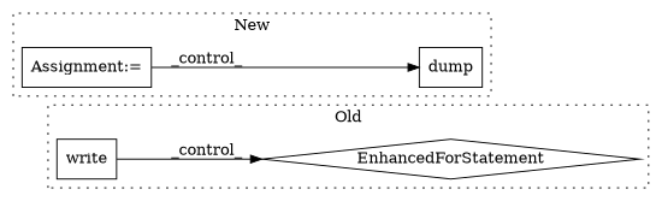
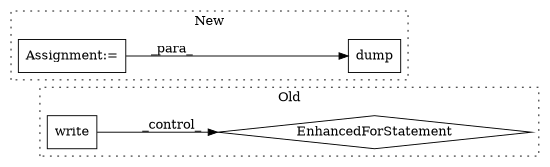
  digraph {
    rankdir=LR
    node [a=32 shape=box]
    n1 [l="6,1" label=write s="6010,6030"]
    n2 [a=70 l="57,2" label=EnhancedForStatement s="5893,5993" shape=diamond]
    n3 [l="5,1" label=dump s="6199,6214"]
    n4 [a=7 l=1 label="Assignment:=" s=5951]
    subgraph cluster_1 {
      label=Old
      style=dotted
      n1
      n2
    }
    subgraph cluster_2 {
      label=New
      style=dotted
      n3
      n4
    }
    n1 -> n2 [label=_control_]
-   n4 -> n3 [label=_control_]
+   n4 -> n3 [label=_para_]
  }
